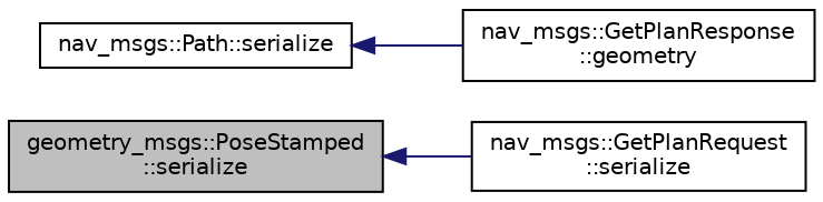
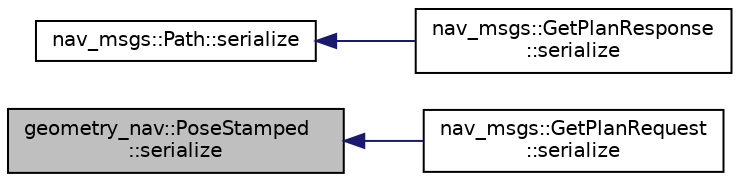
  digraph {
    rankdir=LR
    node [color=black fillcolor=white fontname=Helvetica fontsize=10 shape=record style=filled]
    edge [color=midnightblue dir=back fontname=Helvetica fontsize=10 labelfontname=Helvetica labelfontsize=10 style=solid]
-   n1 [fillcolor=grey75 fontcolor=black height=0.2 label="geometry_msgs::PoseStamped\l::serialize" width=0.4]
+   n1 [fillcolor=grey75 fontcolor=black height=0.2 label="geometry_nav::PoseStamped\l::serialize" width=0.4]
    n2 [height=0.2 label="nav_msgs::GetPlanRequest\l::serialize" width=0.4]
    n3 [height=0.2 label="nav_msgs::Path::serialize" width=0.4]
-   n4 [height=0.2 label="nav_msgs::GetPlanResponse\l::geometry" width=0.4]
+   n4 [height=0.2 label="nav_msgs::GetPlanResponse\l::serialize" width=0.4]
    n1 -> n2
    n3 -> n4
  }
